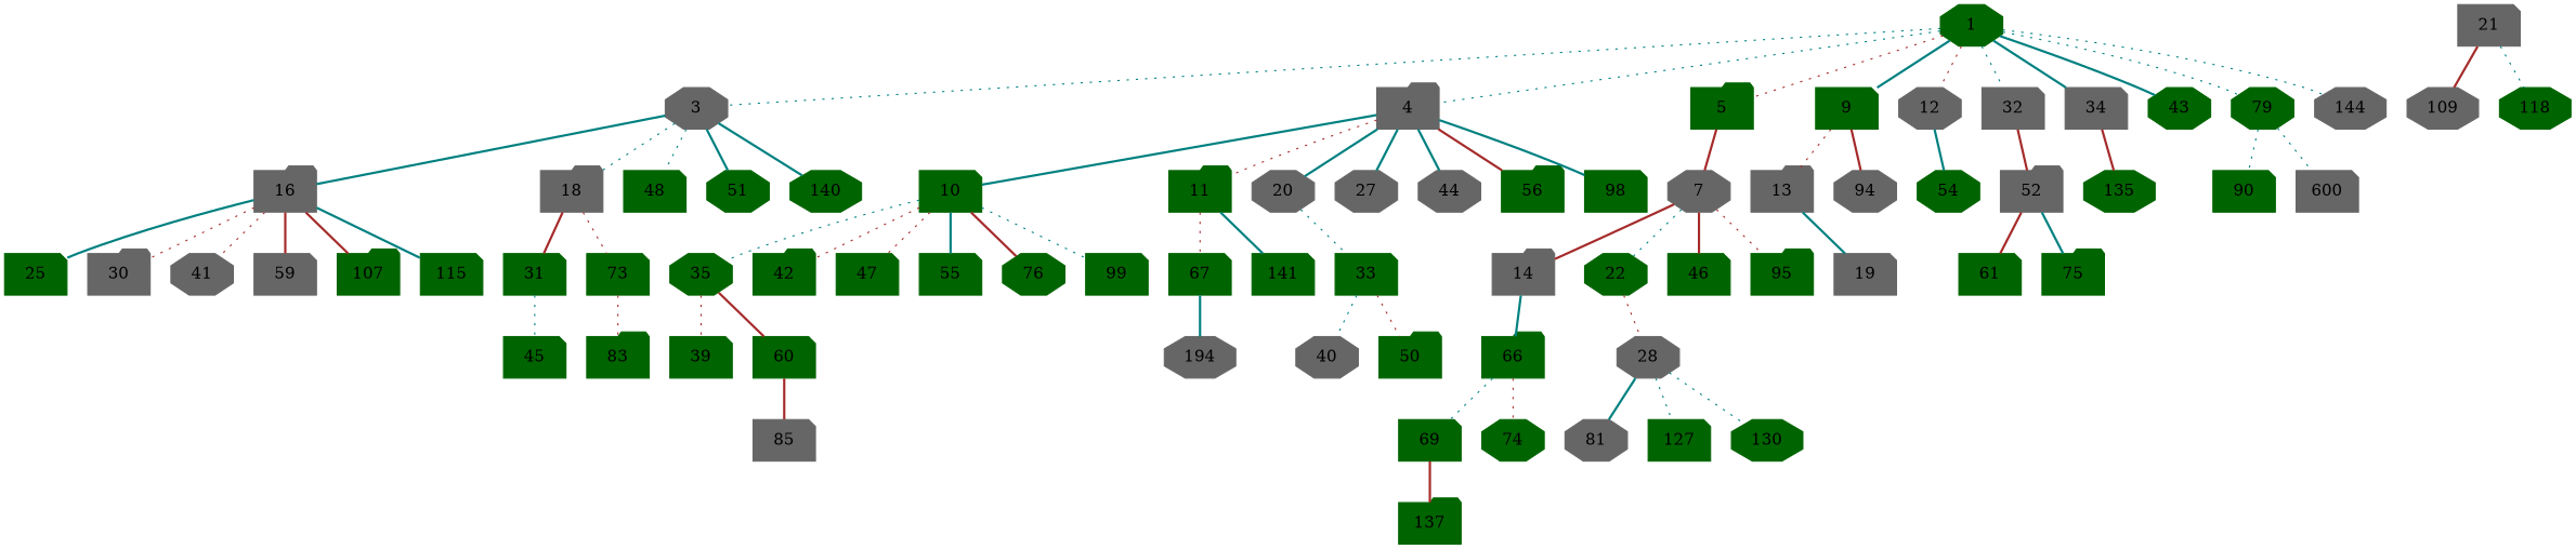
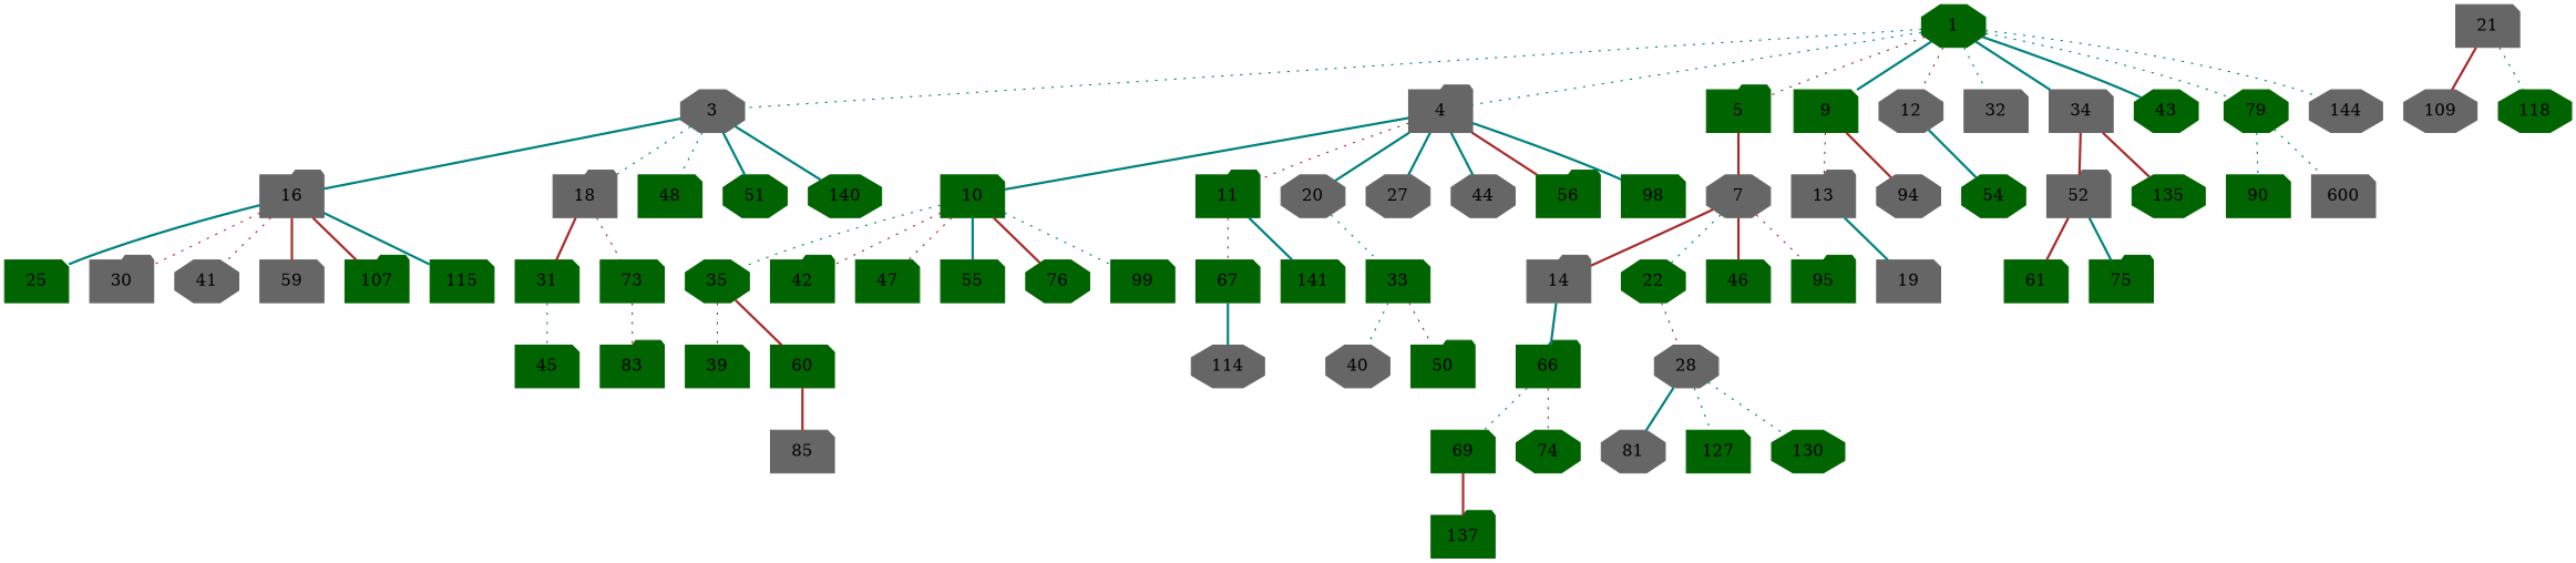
  graph {
    node [color=darkgreen shape=note style=filled]
    edge [color=teal style=bold]
    1 [shape=octagon super="+2"]
    3 [color=gray40 shape=octagon super="+15"]
    4 [color=gray40 shape=folder super="+6"]
    5 [shape=folder]
    9
    12 [color=gray40 shape=octagon]
    32 [color=gray40]
    34 [color=gray40 super="+88+91"]
    43 [shape=octagon super="+70"]
    79 [shape=octagon]
    144 [color=gray40 shape=octagon]
    16 [color=gray40 shape=folder]
    18 [color=gray40 shape=folder super="+26"]
    48 [super="+128+96"]
    51 [shape=octagon]
    140 [shape=octagon]
    10 [super="+29+23"]
    11 [shape=folder super="+72+134"]
    20 [color=gray40 shape=octagon super="+24+64"]
    27 [color=gray40 shape=octagon super="+117"]
    44 [color=gray40 shape=octagon super="+57"]
    56 [shape=folder super="+110"]
    98
    7 [color=gray40 shape=octagon super="+8+53+37"]
    13 [color=gray40 shape=folder super="+17"]
    94 [color=gray40 shape=octagon]
    54 [shape=octagon]
    52 [color=gray40 shape=folder]
    135 [shape=octagon]
    90
    n31 [color=gray40 label=600 super="+106"]
    25
    30 [color=gray40 shape=folder super="+58+49"]
    41 [color=gray40 shape=octagon super="+87+102"]
    59 [color=gray40 super="+65"]
    107 [shape=folder]
    115 [super="+125"]
    31
    73 [super="+77"]
    35 [shape=octagon]
    42 [shape=folder super="+126"]
    47
    55 [super="+120"]
    76 [shape=octagon]
    99
    67
    141
    33
    21 [color=gray40 super="+62"]
    109 [color=gray40 shape=octagon]
    118 [shape=octagon]
    14 [color=gray40 shape=folder super="+133"]
    22 [shape=octagon super="+103"]
    46
    95 [shape=folder super="+121"]
    66 [shape=folder super="+68+80+89"]
    28 [color=gray40 shape=octagon]
    19 [color=gray40]
    39 [super="+124+63"]
    60
-   114 [color=gray40 shape=octagon label=194]
+   114 [color=gray40 shape=octagon]
    69 [super="+71"]
    74 [shape=octagon]
    45 [super="+146+86"]
    83 [shape=folder super="+129+138"]
    40 [color=gray40 shape=octagon]
    50 [shape=folder]
    81 [color=gray40 shape=octagon super="+104+116"]
    127 [super="+132"]
    130 [shape=octagon]
    61 [super="+84"]
    75 [shape=folder]
    85 [color=gray40]
    137 [shape=folder]
    1 -- 3 [style=dotted]
    1 -- 4 [style=dotted]
    1 -- 5 [color=brown style=dotted]
    1 -- 9
    1 -- 12 [color=brown style=dotted]
    1 -- 32 [style=dotted]
    1 -- 34
    1 -- 43
    1 -- 79 [style=dotted]
    1 -- 144 [style=dotted]
    3 -- 16
    3 -- 18 [style=dotted]
    3 -- 48 [style=dotted]
    3 -- 51
    3 -- 140
    4 -- 10
    4 -- 11 [color=brown style=dotted]
    4 -- 20
    4 -- 27
    4 -- 44
    4 -- 56 [color=brown]
    4 -- 98
    5 -- 7 [color=brown]
    9 -- 13 [color=brown style=dotted]
    9 -- 94 [color=brown]
    12 -- 54
-   32 -- 52 [color=brown]
+   34 -- 52 [color=brown]
    34 -- 135 [color=brown]
    79 -- 90 [style=dotted]
    79 -- n31 [style=dotted]
    16 -- 25
    16 -- 30 [color=brown style=dotted]
    16 -- 41 [color=brown style=dotted]
    16 -- 59 [color=brown]
    16 -- 107 [color=brown]
    16 -- 115
    18 -- 31 [color=brown]
    18 -- 73 [color=brown style=dotted]
    10 -- 35 [style=dotted]
    10 -- 42 [color=brown style=dotted]
    10 -- 47 [color=brown style=dotted]
    10 -- 55
    10 -- 76 [color=brown]
    10 -- 99 [style=dotted]
    11 -- 67 [color=brown style=dotted]
    11 -- 141
    20 -- 33 [style=dotted]
    7 -- 14 [color=brown]
    7 -- 22 [style=dotted]
    7 -- 46 [color=brown]
    7 -- 95 [color=brown style=dotted]
    13 -- 19
    52 -- 61 [color=brown]
    52 -- 75
    31 -- 45 [style=dotted]
    73 -- 83 [color=brown style=dotted]
    35 -- 39 [color=brown style=dotted]
    35 -- 60 [color=brown]
    67 -- 114
    33 -- 40 [style=dotted]
    33 -- 50 [color=brown style=dotted]
    21 -- 109 [color=brown]
    21 -- 118 [style=dotted]
    14 -- 66
    22 -- 28 [color=brown style=dotted]
    66 -- 69 [style=dotted]
    66 -- 74 [color=brown style=dotted]
    28 -- 81
    28 -- 127 [style=dotted]
    28 -- 130 [style=dotted]
    60 -- 85 [color=brown]
    69 -- 137 [color=brown]
  }
